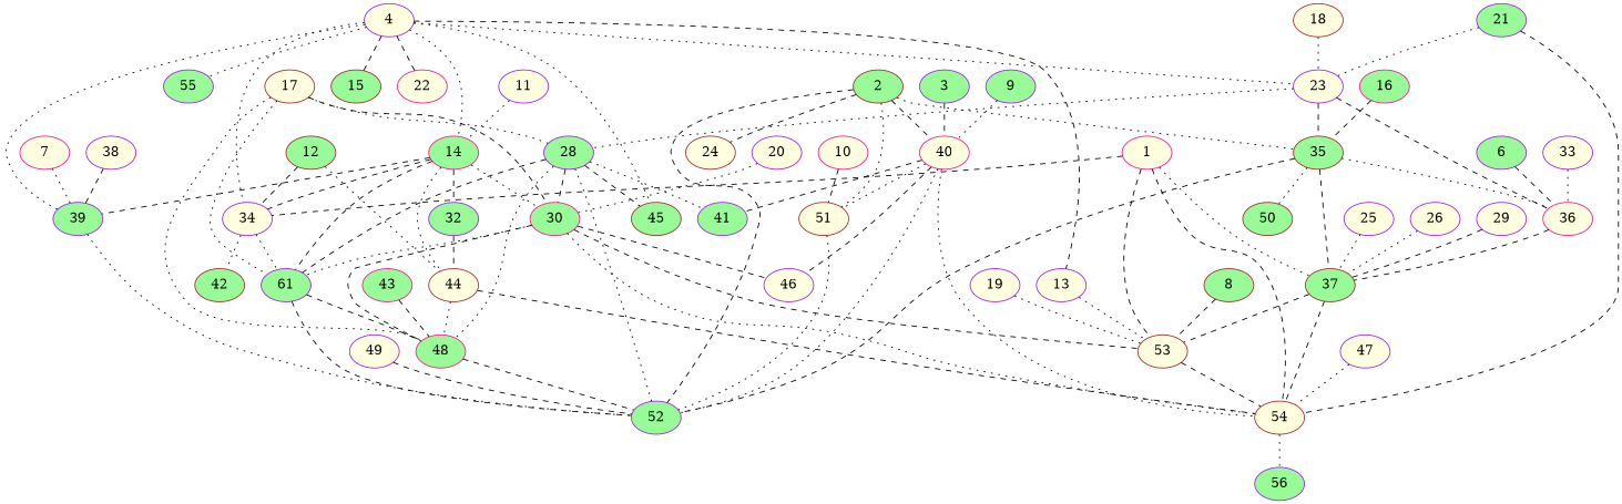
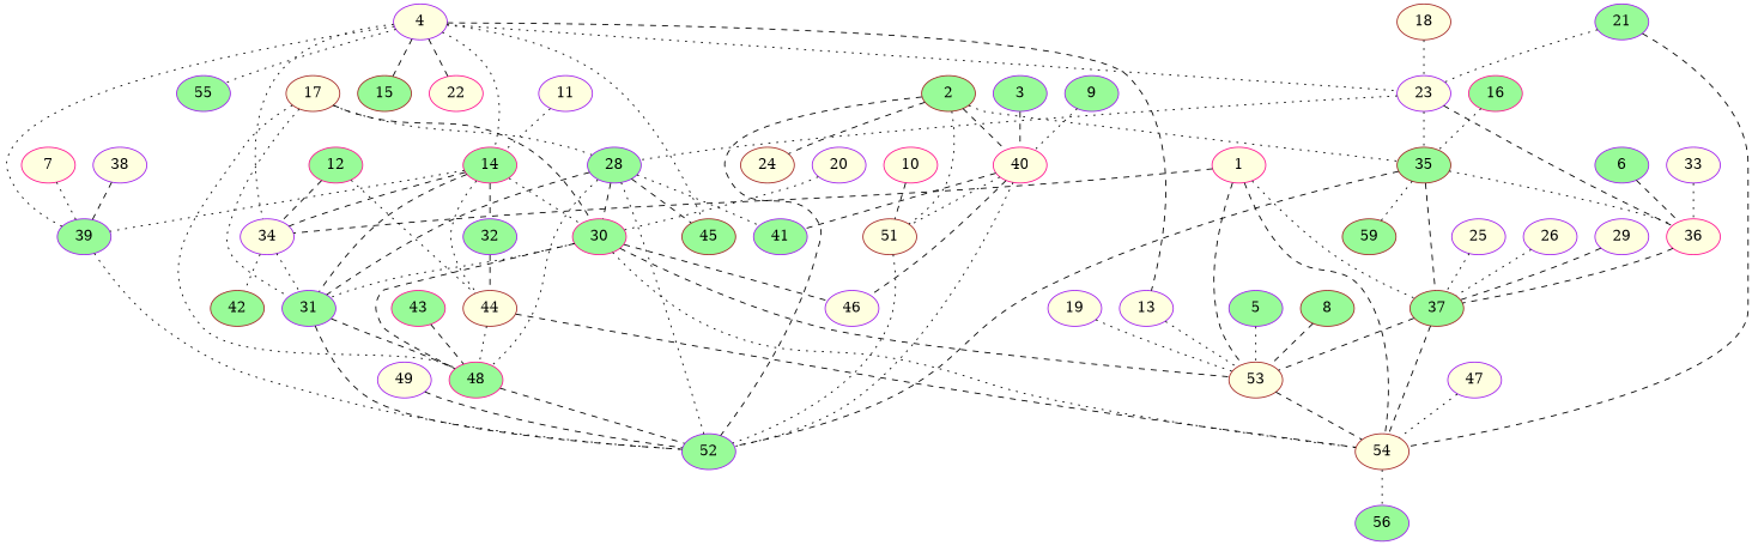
  graph {
    node [color=purple fillcolor=lightyellow style=filled]
    edge [style=dashed weight=1.0]
    1 [color=deeppink]
    34
    37 [color=brown fillcolor=palegreen]
    53 [color=brown]
    54 [color=brown]
-   31 [fillcolor=palegreen label=61]
+   31 [fillcolor=palegreen]
    42 [color=brown fillcolor=palegreen]
    56 [fillcolor=palegreen]
    2 [color=brown fillcolor=palegreen]
    24 [color=brown]
    35 [color=brown fillcolor=palegreen]
    40 [color=deeppink]
    51 [color=brown]
    52 [fillcolor=palegreen]
    36 [color=deeppink]
-   50 [color=brown fillcolor=palegreen]
+   50 [color=brown fillcolor=palegreen label=59]
    41 [fillcolor=palegreen]
    46
    3 [fillcolor=palegreen]
    4
    13
    14 [color=deeppink fillcolor=palegreen]
    15 [color=brown fillcolor=palegreen]
    22 [color=deeppink]
    23
    39 [fillcolor=palegreen]
    45 [color=brown fillcolor=palegreen]
    55 [fillcolor=palegreen]
    44 [color=brown]
    30 [color=deeppink fillcolor=palegreen]
    32 [fillcolor=palegreen]
    28 [fillcolor=palegreen]
+   5 [fillcolor=palegreen]
    6 [fillcolor=palegreen]
    7 [color=deeppink]
    8 [color=brown fillcolor=palegreen]
    9 [fillcolor=palegreen]
    10 [color=deeppink]
    11
-   12 [color=brown fillcolor=palegreen]
+   12 [color=deeppink fillcolor=palegreen]
    48 [color=deeppink fillcolor=palegreen]
    16 [color=deeppink fillcolor=palegreen]
    17 [color=brown]
    18 [color=brown]
    19
    20
    21 [fillcolor=palegreen]
    25
    26
    29
    33
    38
    43 [color=deeppink fillcolor=palegreen]
    47
    49
    1 -- 34
    1 -- 37 [style=dotted]
    1 -- 53
    1 -- 54 [weight=2.0]
    34 -- 31 [style=dotted]
    34 -- 42 [style=dotted]
    37 -- 53
    37 -- 54 [weight=2.0]
    53 -- 54 [weight=2.0]
    54 -- 56 [style=dotted]
    31 -- 52
    31 -- 48
    2 -- 24
    2 -- 35 [style=dotted]
    2 -- 40 [weight=2.0]
    2 -- 51 [style=dotted weight=2.0]
    2 -- 52 [weight=2.0]
    35 -- 37
    35 -- 52
    35 -- 36 [style=dotted weight=2.0]
    35 -- 50 [style=dotted]
-   40 -- 54 [style=dotted]
    40 -- 51 [style=dotted]
    40 -- 52 [style=dotted]
    40 -- 41
    40 -- 46
    51 -- 52 [style=dotted]
    36 -- 37
    3 -- 40
    4 -- 34 [style=dotted weight=2.0]
    4 -- 13
    4 -- 14 [style=dotted weight=2.0]
    4 -- 15
    4 -- 22
    4 -- 23 [style=dotted]
    4 -- 39 [style=dotted weight=2.0]
    4 -- 45 [style=dotted]
    4 -- 55 [style=dotted]
    13 -- 53 [style=dotted]
    14 -- 34
    14 -- 31
-   14 -- 39
+   14 -- 39 [style=dotted]
    14 -- 44 [style=dotted]
    14 -- 30 [style=dotted]
    14 -- 32
-   23 -- 35 [weight=4.0]
+   23 -- 35 [style=dotted weight=4.0]
    23 -- 36 [weight=2.0]
    23 -- 28 [style=dotted]
    39 -- 52 [style=dotted]
    44 -- 54
    44 -- 48 [style=dotted]
    30 -- 53
    30 -- 54 [style=dotted]
    30 -- 31 [style=dotted]
    30 -- 46
    30 -- 48
    32 -- 44
    28 -- 31
    28 -- 52 [style=dotted]
    28 -- 41 [style=dotted]
    28 -- 45
    28 -- 30
    28 -- 48 [style=dotted]
+   5 -- 53 [style=dotted]
    6 -- 36
    7 -- 39 [style=dotted]
    8 -- 53
    9 -- 40 [style=dotted]
    10 -- 51
    11 -- 14 [style=dotted]
    12 -- 34
    12 -- 44 [style=dotted]
    48 -- 52
-   16 -- 35
+   16 -- 35 [style=dotted]
    17 -- 31 [style=dotted]
    17 -- 30
    17 -- 28 [style=dotted]
    17 -- 48 [style=dotted]
    18 -- 23 [style=dotted]
    19 -- 53 [style=dotted]
    20 -- 30 [style=dotted]
    21 -- 54
    21 -- 23 [style=dotted]
    25 -- 37 [style=dotted]
    26 -- 37 [style=dotted]
    29 -- 37
    33 -- 36 [style=dotted]
    38 -- 39
    43 -- 48
    47 -- 54 [style=dotted]
    49 -- 52
  }
